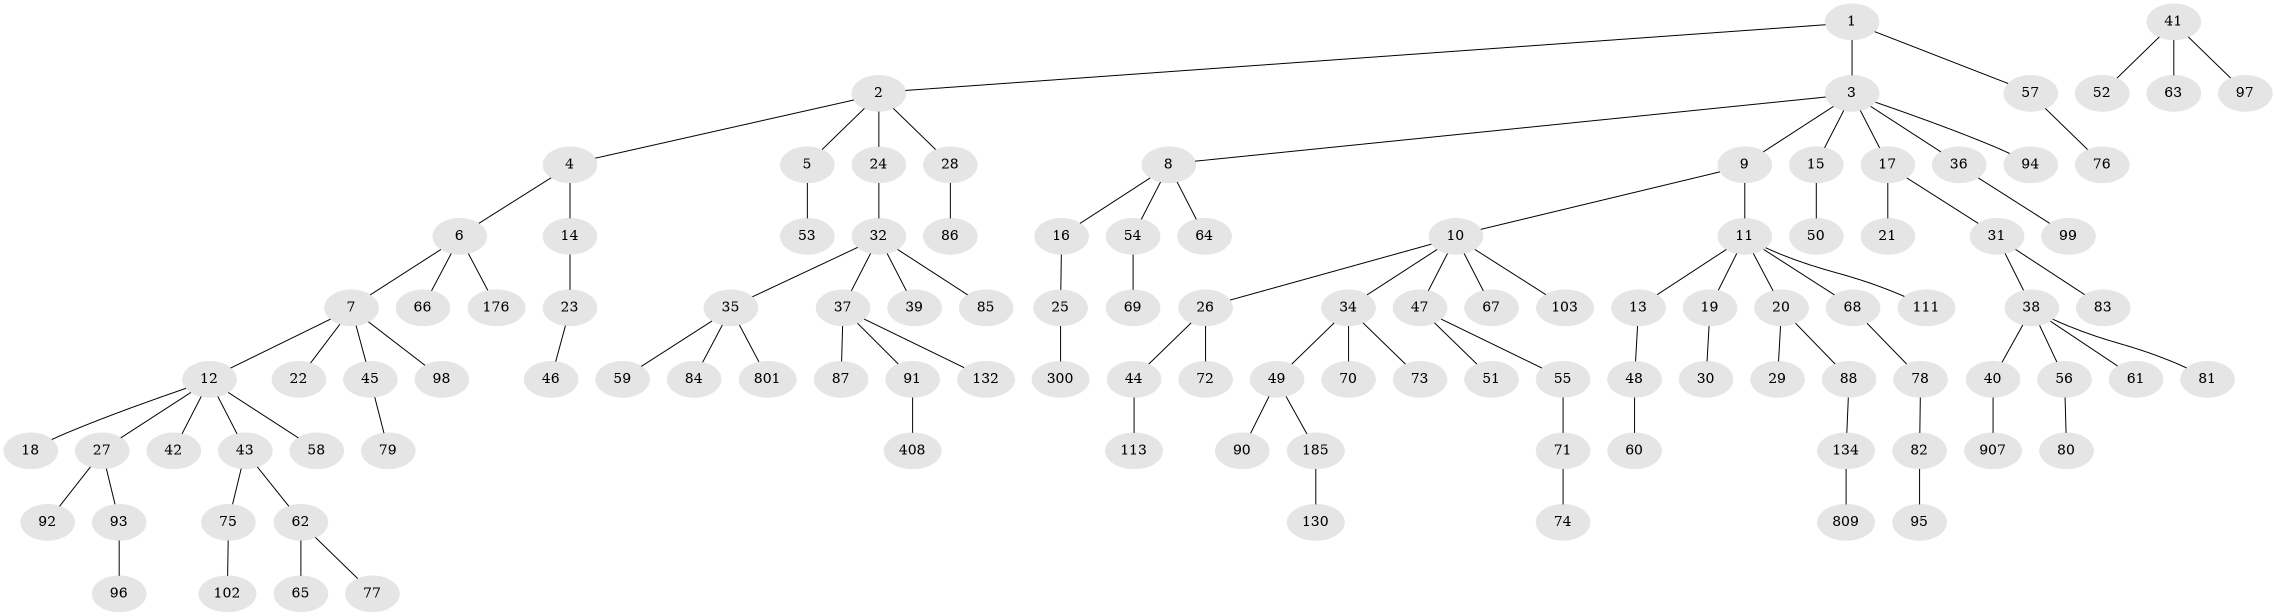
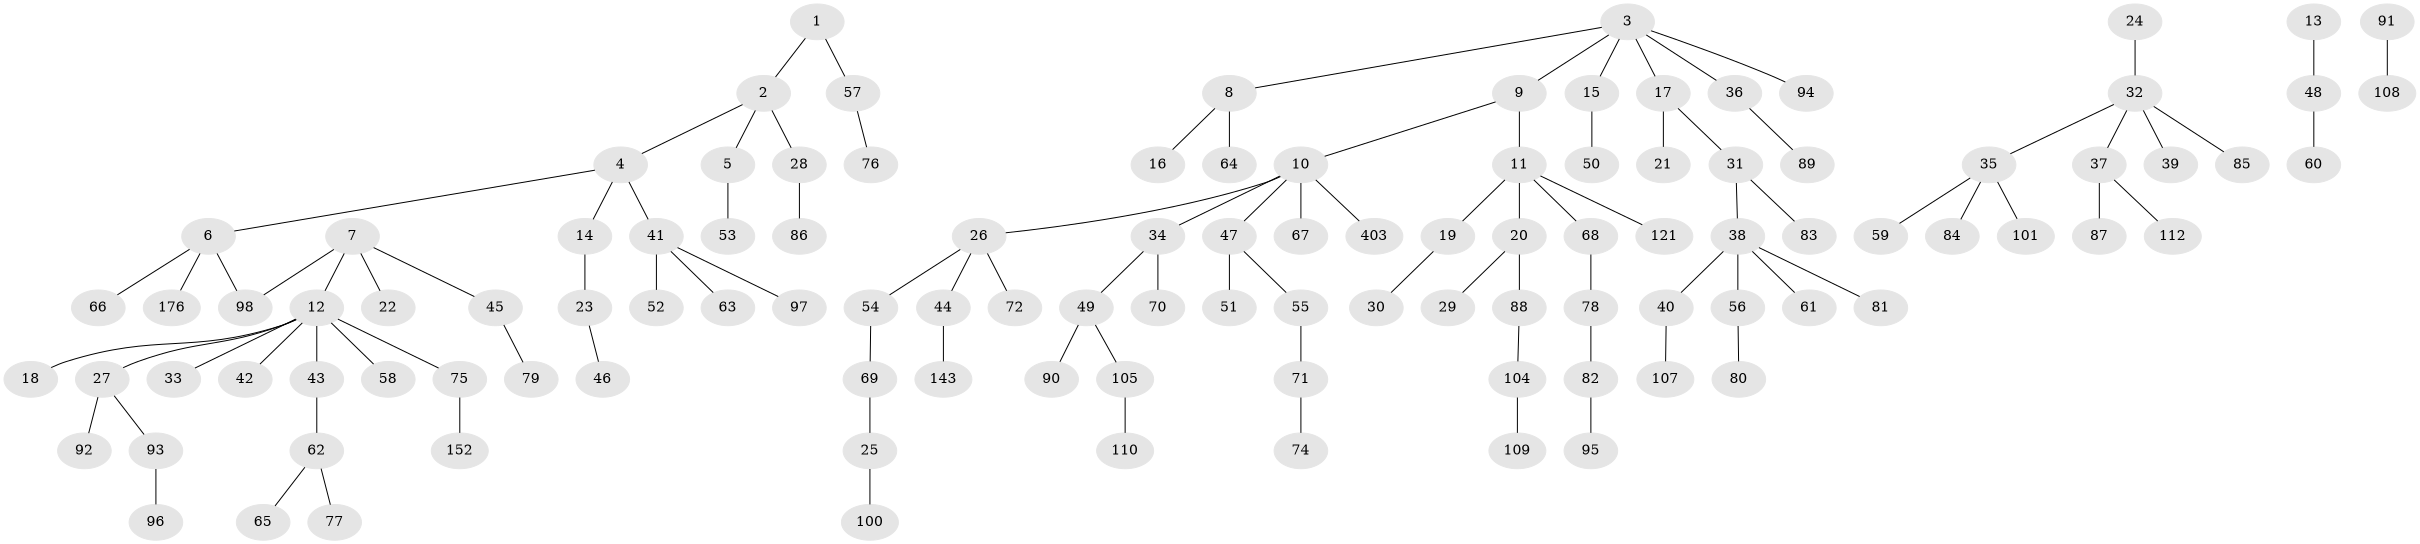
  graph {
    node [color=gray90 style=filled]
    1
    2
    3
    57
    4
    5
    24
    28
    8
    9
    15
    17
    36
    94
    76
    6
    14
    41
    53
    32
    86
    16
    54
    64
    10
    11
    50
    21
    31
-   89 [label=99]
+   89
    7
    66
    n33 [label=176]
    23
    52
    63
    97
    12
    22
    45
    98
    18
    27
+   33
    42
    43
    58
    75
    79
    25
    69
    26
    34
    47
    67
-   103
+   103 [label=403]
    13
    19
    20
    68
-   111
+   111 [label=121]
    44
    72
    49
    70
-   73
    51
    55
    48
    30
    29
    88
    78
    92
    93
    62
-   102
+   102 [label=152]
    60
    46
-   100 [label=300]
+   100
    38
    83
-   104 [label=134]
+   104
    35
    37
    39
    85
-   113
+   113 [label=143]
    96
    40
    56
    61
    81
    59
    84
-   101 [label=801]
+   101
    87
    91
-   112 [label=132]
+   112
    90
-   105 [label=185]
-   108 [label=408]
-   107 [label=907]
+   105
+   108
+   107
    80
    65
    77
    71
-   110 [label=130]
+   110
    74
    82
    95
-   109 [label=809]
+   109
    1 -- 2
-   1 -- 3
    1 -- 57
    2 -- 4
    2 -- 5
-   2 -- 24
    2 -- 28
    3 -- 8
    3 -- 9
    3 -- 15
    3 -- 17
    3 -- 36
    3 -- 94
    57 -- 76
    4 -- 6
    4 -- 14
+   4 -- 41
    5 -- 53
    24 -- 32
    28 -- 86
    8 -- 16
-   8 -- 54
+   26 -- 54
    8 -- 64
    9 -- 10
    9 -- 11
    15 -- 50
    17 -- 21
    17 -- 31
    36 -- 89
-   6 -- 7
+   6 -- 98
    6 -- 66
    6 -- n33
    14 -- 23
    41 -- 52
    41 -- 63
    41 -- 97
    32 -- 35
    32 -- 37
    32 -- 39
    32 -- 85
-   16 -- 25
+   69 -- 25
    54 -- 69
    10 -- 26
    10 -- 34
    10 -- 47
    10 -- 67
    10 -- 103
-   11 -- 13
    11 -- 19
    11 -- 20
    11 -- 68
    11 -- 111
    31 -- 38
    31 -- 83
    7 -- 12
    7 -- 22
    7 -- 45
    7 -- 98
    23 -- 46
    12 -- 18
    12 -- 27
+   12 -- 33
    12 -- 42
    12 -- 43
    12 -- 58
-   43 -- 75
+   12 -- 75
    45 -- 79
    27 -- 92
    27 -- 93
    43 -- 62
    75 -- 102
    25 -- 100
    26 -- 44
    26 -- 72
    34 -- 49
    34 -- 70
-   34 -- 73
    47 -- 51
    47 -- 55
    13 -- 48
    19 -- 30
    20 -- 29
    20 -- 88
    68 -- 78
    44 -- 113
    49 -- 90
    49 -- 105
    55 -- 71
    48 -- 60
    88 -- 104
    78 -- 82
    93 -- 96
    62 -- 65
    62 -- 77
    38 -- 40
    38 -- 56
    38 -- 61
    38 -- 81
    104 -- 109
    35 -- 59
    35 -- 84
    35 -- 101
    37 -- 87
-   37 -- 91
    37 -- 112
    40 -- 107
    56 -- 80
    91 -- 108
    105 -- 110
    71 -- 74
    82 -- 95
  }
